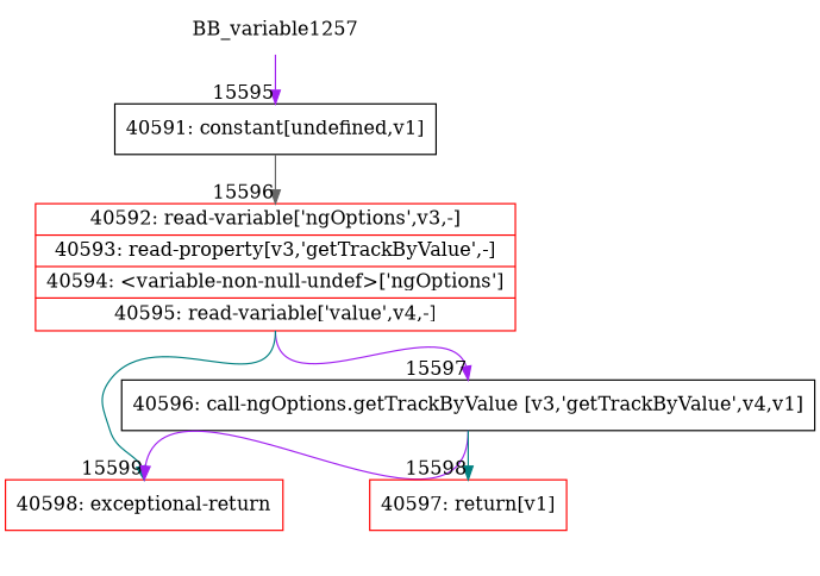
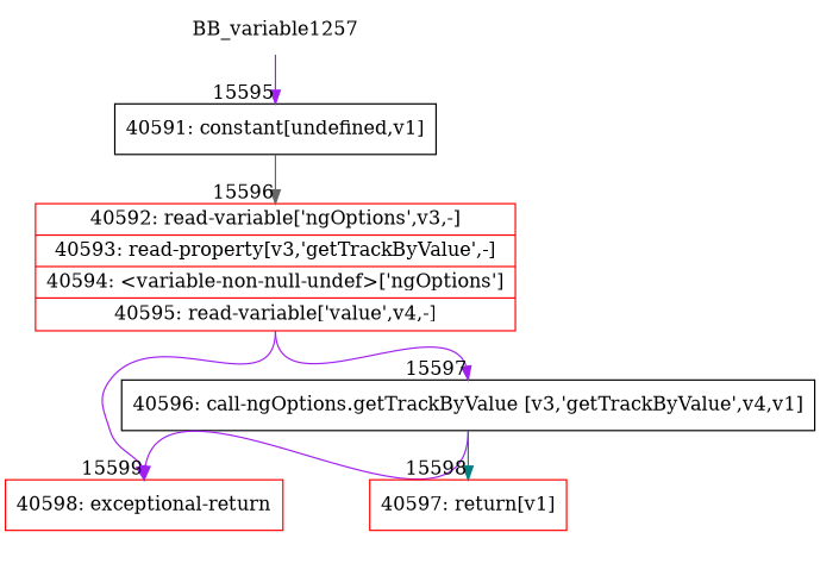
  digraph {
    rankdir=TD
    node [color=black shape=record]
    edge [color=purple headport=n tailport=s]
    n1 [label=BB_variable1257 shape=none]
    n2 [label="{40591: constant[undefined,v1]}"]
    n3 [color=red label="{40592: read-variable['ngOptions',v3,-]|40593: read-property[v3,'getTrackByValue',-]|40594: \<variable-non-null-undef\>['ngOptions']|40595: read-variable['value',v4,-]}"]
    n4 [label="{40596: call-ngOptions.getTrackByValue [v3,'getTrackByValue',v4,v1]}"]
    n5 [color=red label="{40598: exceptional-return}"]
    n6 [color=red label="{40597: return[v1]}"]
    n1 -> n2 [headlabel="    15595"]
    n2 -> n3 [color=gray40 headlabel="      15596"]
    n3 -> n4 [headlabel="      15597"]
-   n3 -> n5 [color=teal headlabel="      15599"]
+   n3 -> n5 [headlabel="      15599"]
    n4 -> n5
    n4 -> n6 [color=teal headlabel="      15598"]
  }
